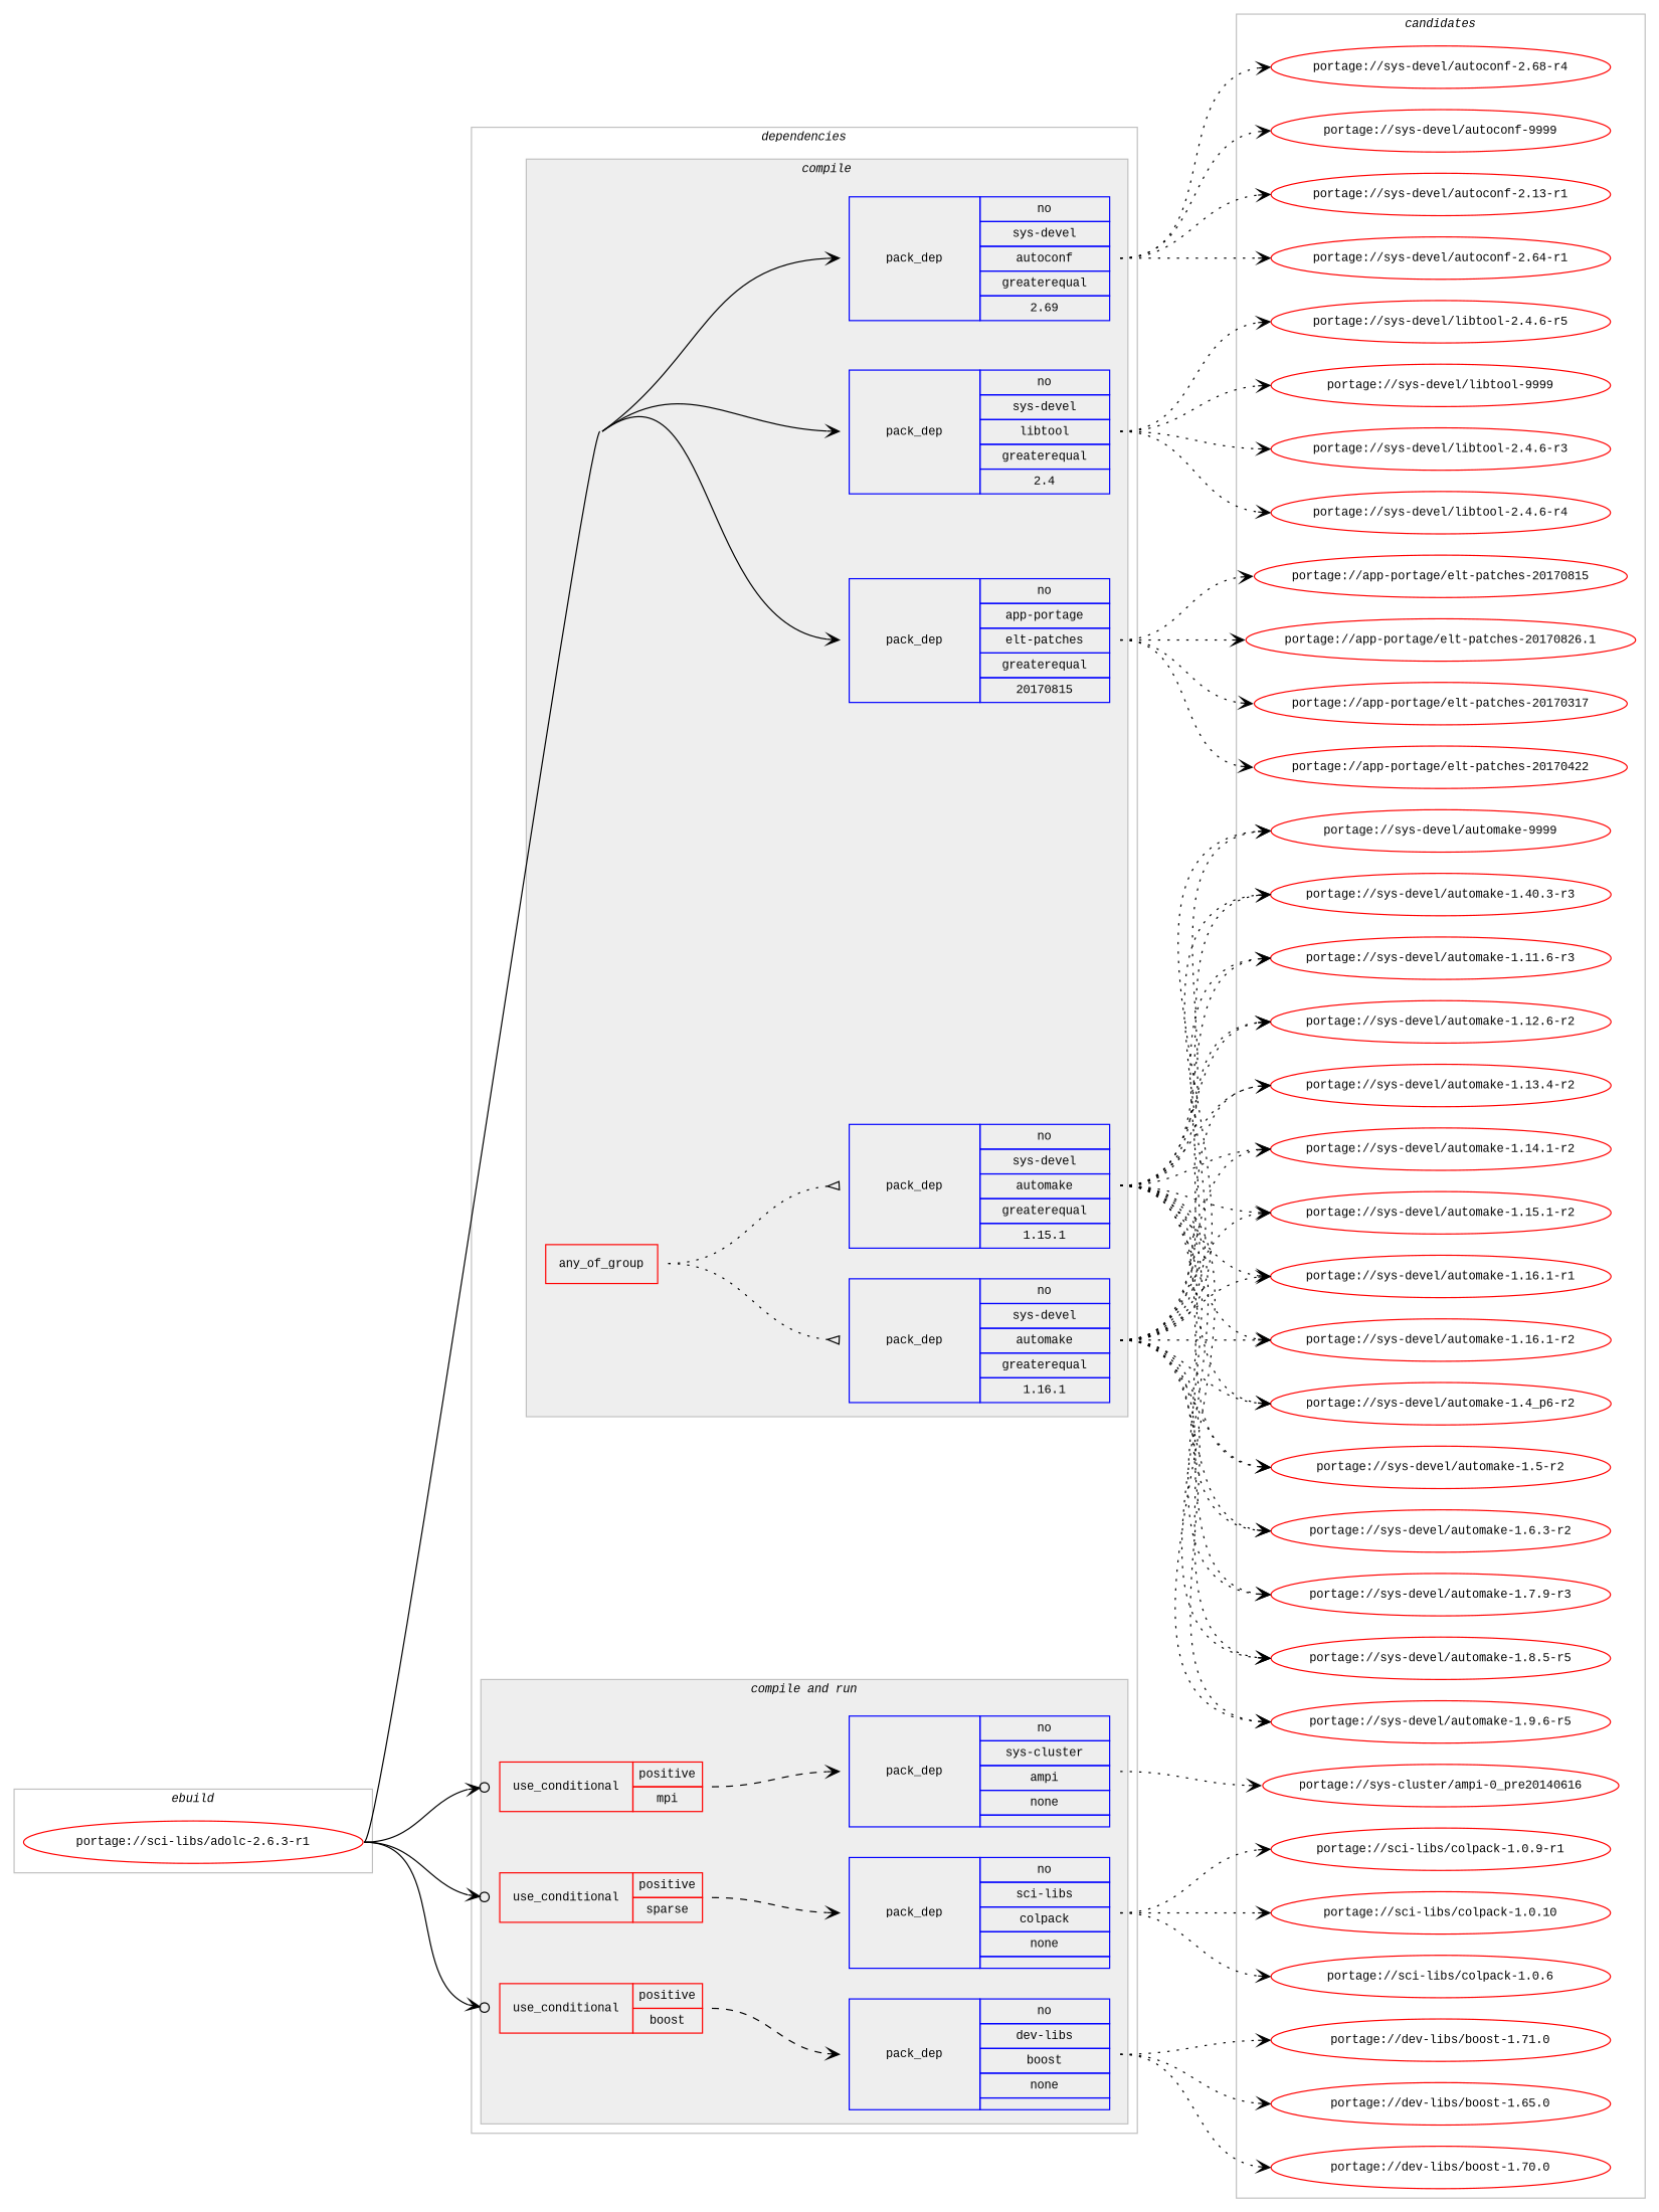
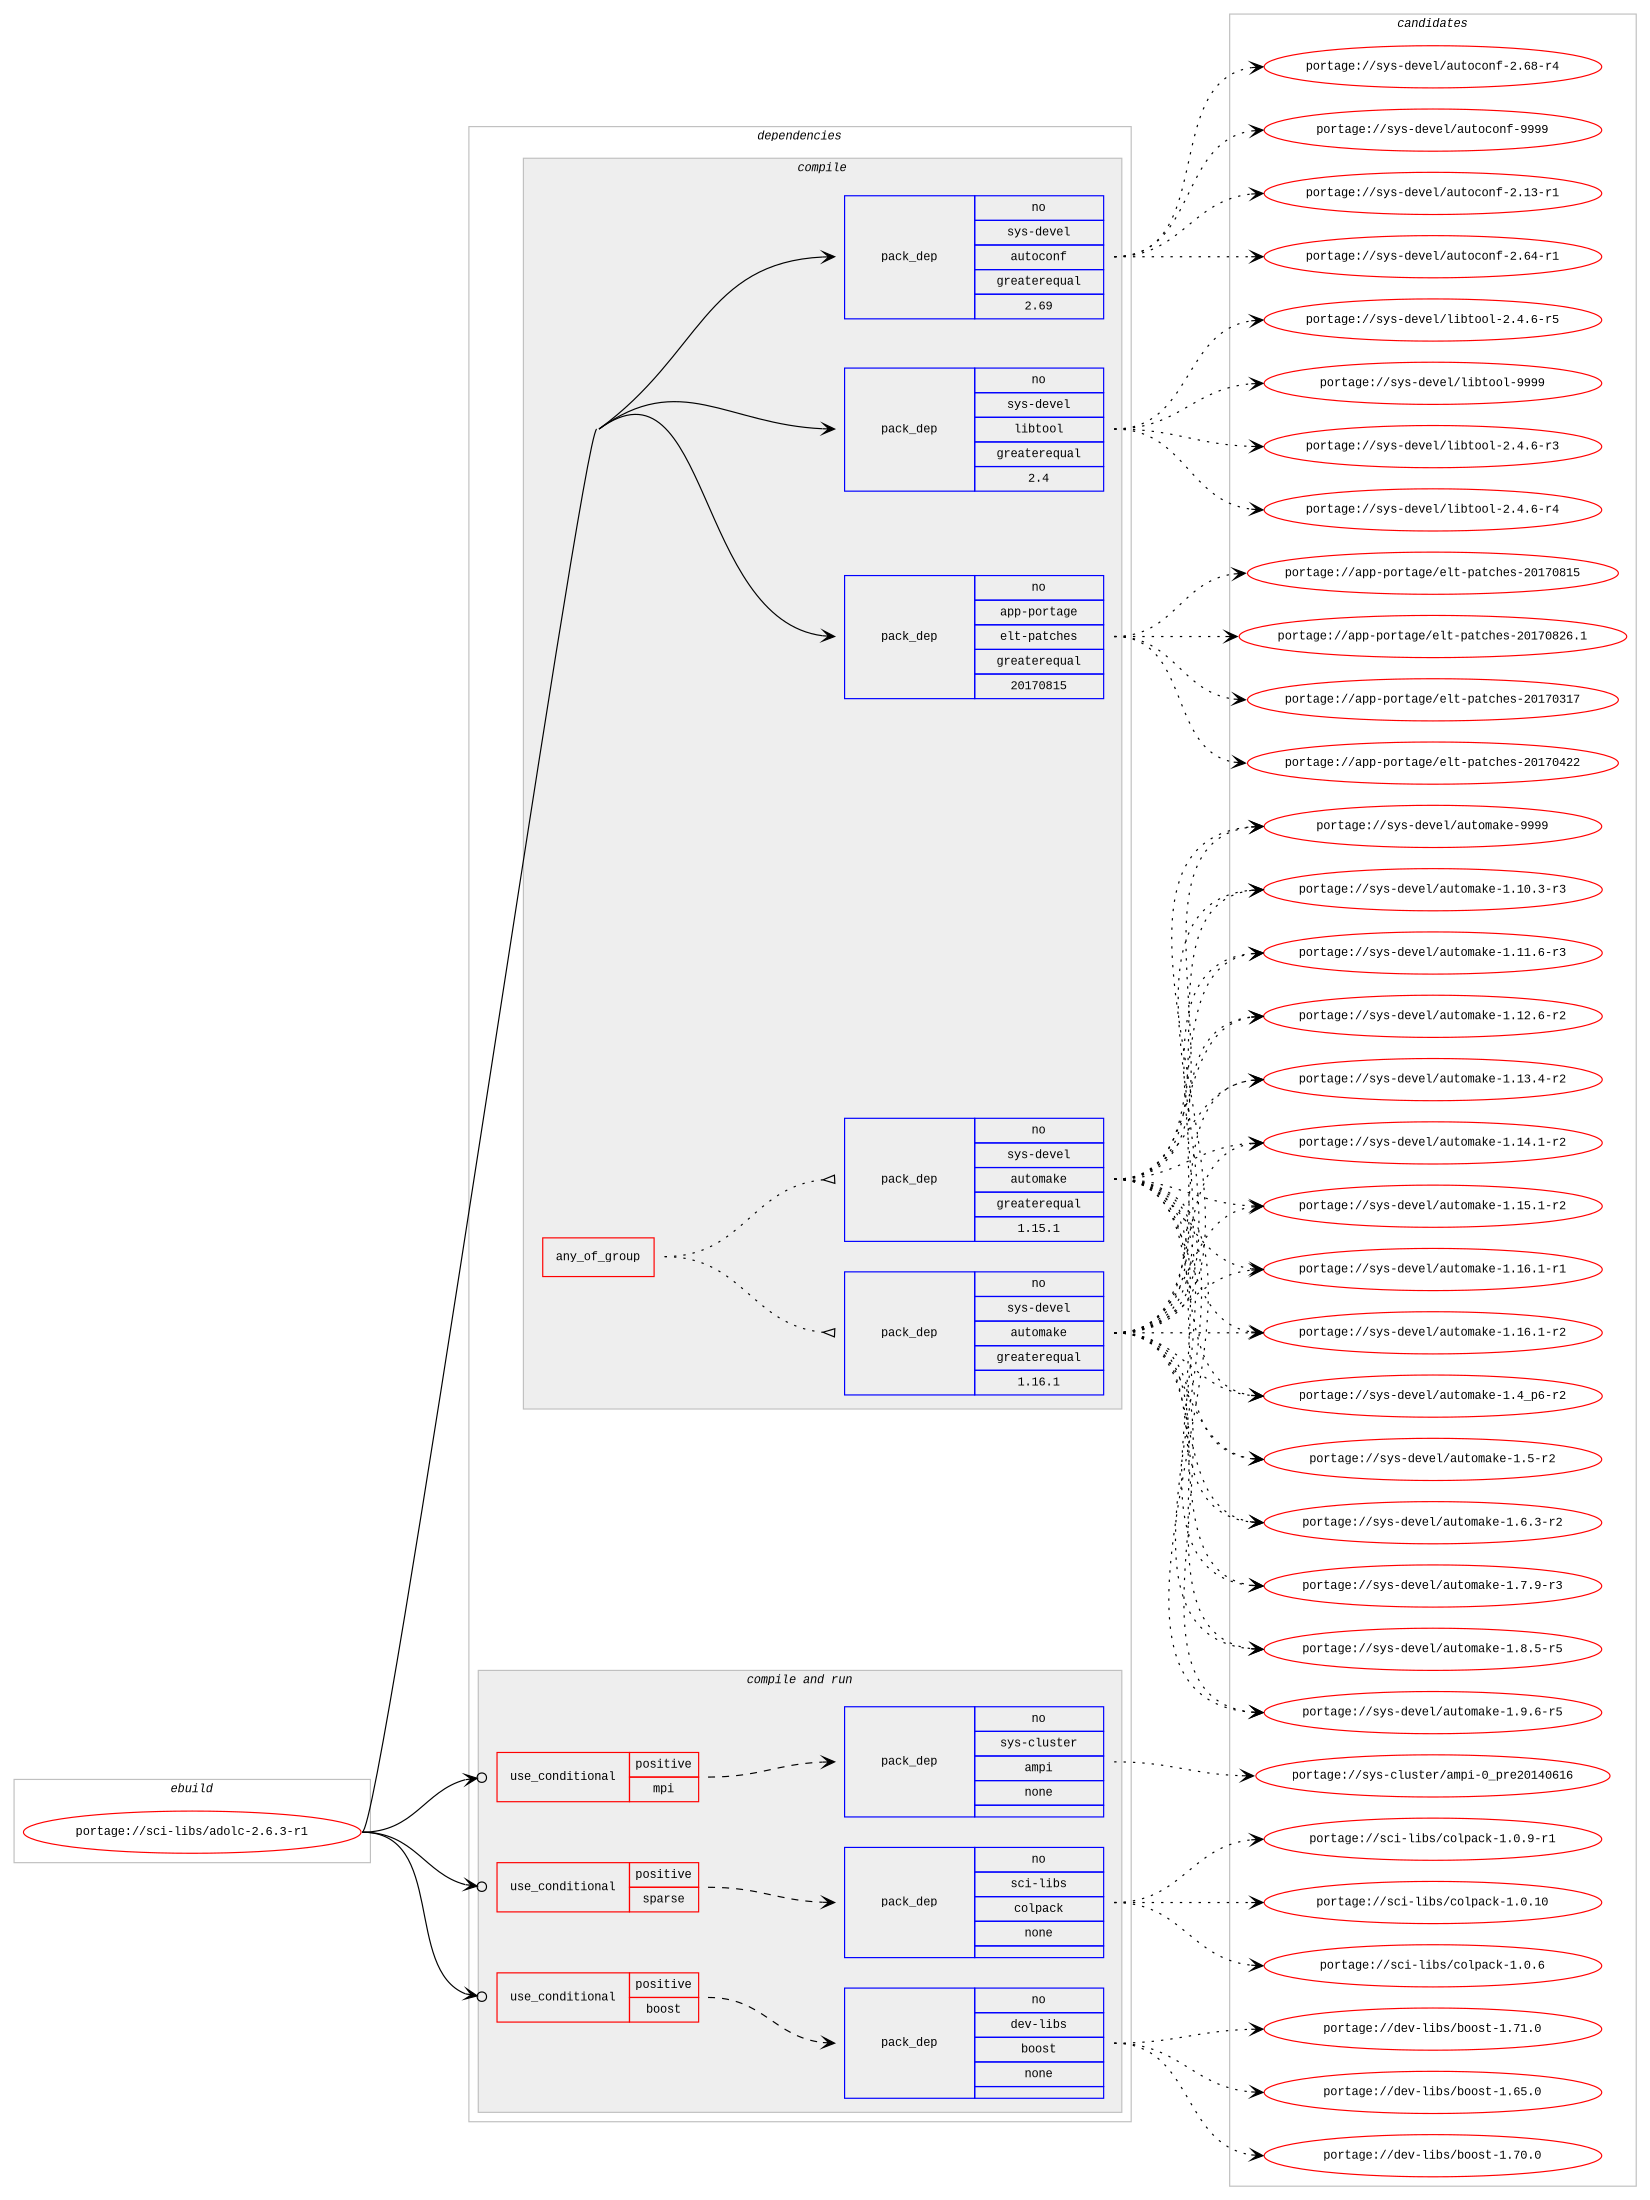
  digraph {
    compound=true
    concentrate=true
    fontname="Liberation Mono"
    fontsize=10
    newrank=true
    rankdir=LR
    ranksep=1.5
    node [color=red fontname="Liberation Mono" fontsize=10]
    edge [arrowhead=vee fontname="Liberation Mono" headport=w style=dotted tailport=e weight=100]
    n1 [label="portage://sci-libs/adolc-2.6.3-r1" width=4]
    n2 [color=blue label=<<TABLE BORDER="0" CELLBORDER="1" CELLSPACING="0" CELLPADDING="4" WIDTH="220"><TR><TD ROWSPAN="6" CELLPADDING="30">pack_dep</TD></TR><TR><TD WIDTH="110">no</TD></TR><TR><TD>sys-devel</TD></TR><TR><TD>automake</TD></TR><TR><TD>greaterequal</TD></TR><TR><TD>1.16.1</TD></TR></TABLE>> shape=none]
    n3 [color=blue label=<<TABLE BORDER="0" CELLBORDER="1" CELLSPACING="0" CELLPADDING="4" WIDTH="220"><TR><TD ROWSPAN="6" CELLPADDING="30">pack_dep</TD></TR><TR><TD WIDTH="110">no</TD></TR><TR><TD>sys-devel</TD></TR><TR><TD>automake</TD></TR><TR><TD>greaterequal</TD></TR><TR><TD>1.15.1</TD></TR></TABLE>> shape=none]
    n4 [label=<<TABLE BORDER="0" CELLBORDER="1" CELLSPACING="0" CELLPADDING="4"><TR><TD CELLPADDING="10">any_of_group</TD></TR></TABLE>> shape=none]
    n5 [color=blue label=<<TABLE BORDER="0" CELLBORDER="1" CELLSPACING="0" CELLPADDING="4" WIDTH="220"><TR><TD ROWSPAN="6" CELLPADDING="30">pack_dep</TD></TR><TR><TD WIDTH="110">no</TD></TR><TR><TD>app-portage</TD></TR><TR><TD>elt-patches</TD></TR><TR><TD>greaterequal</TD></TR><TR><TD>20170815</TD></TR></TABLE>> shape=none]
    n6 [color=blue label=<<TABLE BORDER="0" CELLBORDER="1" CELLSPACING="0" CELLPADDING="4" WIDTH="220"><TR><TD ROWSPAN="6" CELLPADDING="30">pack_dep</TD></TR><TR><TD WIDTH="110">no</TD></TR><TR><TD>sys-devel</TD></TR><TR><TD>autoconf</TD></TR><TR><TD>greaterequal</TD></TR><TR><TD>2.69</TD></TR></TABLE>> shape=none]
    n7 [color=blue label=<<TABLE BORDER="0" CELLBORDER="1" CELLSPACING="0" CELLPADDING="4" WIDTH="220"><TR><TD ROWSPAN="6" CELLPADDING="30">pack_dep</TD></TR><TR><TD WIDTH="110">no</TD></TR><TR><TD>sys-devel</TD></TR><TR><TD>libtool</TD></TR><TR><TD>greaterequal</TD></TR><TR><TD>2.4</TD></TR></TABLE>> shape=none]
    n8 [color=blue label=<<TABLE BORDER="0" CELLBORDER="1" CELLSPACING="0" CELLPADDING="4" WIDTH="220"><TR><TD ROWSPAN="6" CELLPADDING="30">pack_dep</TD></TR><TR><TD WIDTH="110">no</TD></TR><TR><TD>dev-libs</TD></TR><TR><TD>boost</TD></TR><TR><TD>none</TD></TR><TR><TD></TD></TR></TABLE>> shape=none]
    n9 [label=<<TABLE BORDER="0" CELLBORDER="1" CELLSPACING="0" CELLPADDING="4"><TR><TD ROWSPAN="3" CELLPADDING="10">use_conditional</TD></TR><TR><TD>positive</TD></TR><TR><TD>boost</TD></TR></TABLE>> shape=none]
    n10 [color=blue label=<<TABLE BORDER="0" CELLBORDER="1" CELLSPACING="0" CELLPADDING="4" WIDTH="220"><TR><TD ROWSPAN="6" CELLPADDING="30">pack_dep</TD></TR><TR><TD WIDTH="110">no</TD></TR><TR><TD>sys-cluster</TD></TR><TR><TD>ampi</TD></TR><TR><TD>none</TD></TR><TR><TD></TD></TR></TABLE>> shape=none]
    n11 [label=<<TABLE BORDER="0" CELLBORDER="1" CELLSPACING="0" CELLPADDING="4"><TR><TD ROWSPAN="3" CELLPADDING="10">use_conditional</TD></TR><TR><TD>positive</TD></TR><TR><TD>mpi</TD></TR></TABLE>> shape=none]
    n12 [color=blue label=<<TABLE BORDER="0" CELLBORDER="1" CELLSPACING="0" CELLPADDING="4" WIDTH="220"><TR><TD ROWSPAN="6" CELLPADDING="30">pack_dep</TD></TR><TR><TD WIDTH="110">no</TD></TR><TR><TD>sci-libs</TD></TR><TR><TD>colpack</TD></TR><TR><TD>none</TD></TR><TR><TD></TD></TR></TABLE>> shape=none]
    n13 [label=<<TABLE BORDER="0" CELLBORDER="1" CELLSPACING="0" CELLPADDING="4"><TR><TD ROWSPAN="3" CELLPADDING="10">use_conditional</TD></TR><TR><TD>positive</TD></TR><TR><TD>sparse</TD></TR></TABLE>> shape=none]
-   n14 [label="portage://sys-devel/automake-1.40.3-r3" width=4]
+   n14 [label="portage://sys-devel/automake-1.10.3-r3" width=4]
    n15 [label="portage://sys-devel/automake-1.11.6-r3" width=4]
    n16 [label="portage://sys-devel/automake-1.12.6-r2" width=4]
    n17 [label="portage://sys-devel/automake-1.13.4-r2" width=4]
    n18 [label="portage://sys-devel/automake-1.14.1-r2" width=4]
    n19 [label="portage://sys-devel/automake-1.15.1-r2" width=4]
    n20 [label="portage://sys-devel/automake-1.16.1-r1" width=4]
    n21 [label="portage://sys-devel/automake-1.16.1-r2" width=4]
    n22 [label="portage://sys-devel/automake-1.4_p6-r2" width=4]
    n23 [label="portage://sys-devel/automake-1.5-r2" width=4]
    n24 [label="portage://sys-devel/automake-1.6.3-r2" width=4]
    n25 [label="portage://sys-devel/automake-1.7.9-r3" width=4]
    n26 [label="portage://sys-devel/automake-1.8.5-r5" width=4]
    n27 [label="portage://sys-devel/automake-1.9.6-r5" width=4]
    n28 [label="portage://sys-devel/automake-9999" width=4]
    n29 [label="portage://app-portage/elt-patches-20170317" width=4]
    n30 [label="portage://app-portage/elt-patches-20170422" width=4]
    n31 [label="portage://app-portage/elt-patches-20170815" width=4]
    n32 [label="portage://app-portage/elt-patches-20170826.1" width=4]
    n33 [label="portage://sys-devel/autoconf-2.13-r1" width=4]
    n34 [label="portage://sys-devel/autoconf-2.64-r1" width=4]
    n35 [label="portage://sys-devel/autoconf-2.68-r4" width=4]
    n36 [label="portage://sys-devel/autoconf-9999" width=4]
    n37 [label="portage://sys-devel/libtool-2.4.6-r3" width=4]
    n38 [label="portage://sys-devel/libtool-2.4.6-r4" width=4]
    n39 [label="portage://sys-devel/libtool-2.4.6-r5" width=4]
    n40 [label="portage://sys-devel/libtool-9999" width=4]
    n41 [label="portage://dev-libs/boost-1.65.0" width=4]
    n42 [label="portage://dev-libs/boost-1.70.0" width=4]
    n43 [label="portage://dev-libs/boost-1.71.0" width=4]
    n44 [label="portage://sys-cluster/ampi-0_pre20140616" width=4]
    n45 [label="portage://sci-libs/colpack-1.0.10" width=4]
    n46 [label="portage://sci-libs/colpack-1.0.6" width=4]
    n47 [label="portage://sci-libs/colpack-1.0.9-r1" width=4]
    subgraph cluster_1 {
      color=gray
      label=<<i>ebuild</i>>
      rank=same
      n1
    }
    subgraph cluster_2 {
      color=gray
      label=<<i>dependencies</i>>
      subgraph cluster_3 {
        color=gray
        fillcolor="#eeeeee"
        label=<<i>compile</i>>
        style=filled
        subgraph sub_4 {
          color=gray
          fillcolor="#eeeeee"
          label=<<i>compile</i>>
          style=filled
          n4
          subgraph sub_5 {
            color=gray
            fillcolor="#eeeeee"
            label=<<i>compile</i>>
            style=filled
            n2
          }
          subgraph sub_6 {
            color=gray
            fillcolor="#eeeeee"
            label=<<i>compile</i>>
            style=filled
            n3
          }
        }
        subgraph sub_7 {
          color=gray
          fillcolor="#eeeeee"
          label=<<i>compile</i>>
          style=filled
          n5
        }
        subgraph sub_8 {
          color=gray
          fillcolor="#eeeeee"
          label=<<i>compile</i>>
          style=filled
          n6
        }
        subgraph sub_9 {
          color=gray
          fillcolor="#eeeeee"
          label=<<i>compile</i>>
          style=filled
          n7
        }
      }
      subgraph cluster_10 {
        color=gray
        fillcolor="#eeeeee"
        label=<<i>compile and run</i>>
        style=filled
        subgraph sub_11 {
          color=gray
          fillcolor="#eeeeee"
          label=<<i>compile and run</i>>
          style=filled
          n9
          subgraph sub_12 {
            color=gray
            fillcolor="#eeeeee"
            label=<<i>compile and run</i>>
            style=filled
            n8
          }
        }
        subgraph sub_13 {
          color=gray
          fillcolor="#eeeeee"
          label=<<i>compile and run</i>>
          style=filled
          n11
          subgraph sub_14 {
            color=gray
            fillcolor="#eeeeee"
            label=<<i>compile and run</i>>
            style=filled
            n10
          }
        }
        subgraph sub_15 {
          color=gray
          fillcolor="#eeeeee"
          label=<<i>compile and run</i>>
          style=filled
          n13
          subgraph sub_16 {
            color=gray
            fillcolor="#eeeeee"
            label=<<i>compile and run</i>>
            style=filled
            n12
          }
        }
      }
      subgraph cluster_17 {
        color=gray
        fillcolor="#eeeeee"
        label=<<i>run</i>>
        style=filled
      }
    }
    subgraph cluster_18 {
      color=gray
      label=<<i>candidates</i>>
      rank=same
      subgraph sub_19 {
        color=black
        label=<<i>candidates</i>>
        nodesep=1
        rank=same
        n14
        n15
        n16
        n17
        n18
        n19
        n20
        n21
        n22
        n23
        n24
        n25
        n26
        n27
        n28
      }
      subgraph sub_20 {
        color=black
        label=<<i>candidates</i>>
        nodesep=1
        rank=same
        n14
        n15
        n16
        n17
        n18
        n19
        n20
        n21
        n22
        n23
        n24
        n25
        n26
        n27
        n28
      }
      subgraph sub_21 {
        color=black
        label=<<i>candidates</i>>
        nodesep=1
        rank=same
        n29
        n30
        n31
        n32
      }
      subgraph sub_22 {
        color=black
        label=<<i>candidates</i>>
        nodesep=1
        rank=same
        n33
        n34
        n35
        n36
      }
      subgraph sub_23 {
        color=black
        label=<<i>candidates</i>>
        nodesep=1
        rank=same
        n37
        n38
        n39
        n40
      }
      subgraph sub_24 {
        color=black
        label=<<i>candidates</i>>
        nodesep=1
        rank=same
        n41
        n42
        n43
      }
      subgraph sub_25 {
        color=black
        label=<<i>candidates</i>>
        nodesep=1
        rank=same
        n44
      }
      subgraph sub_26 {
        color=black
        label=<<i>candidates</i>>
        nodesep=1
        rank=same
        n45
        n46
        n47
      }
    }
    n1 -> n5 [style=solid weight=20]
    n1 -> n6 [style=solid weight=20]
    n1 -> n7 [style=solid weight=20]
    n1 -> n9 [arrowhead=odotvee style=solid weight=20]
    n1 -> n11 [arrowhead=odotvee style=solid weight=20]
    n1 -> n13 [arrowhead=odotvee style=solid weight=20]
    n2 -> n14
    n2 -> n15
    n2 -> n16
    n2 -> n17
    n2 -> n18
    n2 -> n19
    n2 -> n20
    n2 -> n21
    n2 -> n22
    n2 -> n23
    n2 -> n24
    n2 -> n25
    n2 -> n26
    n2 -> n27
    n2 -> n28
    n3 -> n14
    n3 -> n15
    n3 -> n16
    n3 -> n17
    n3 -> n18
    n3 -> n19
    n3 -> n20
    n3 -> n21
    n3 -> n22
    n3 -> n23
    n3 -> n24
    n3 -> n25
    n3 -> n26
    n3 -> n27
    n3 -> n28
    n4 -> n2 [arrowhead=oinv weight=20]
    n4 -> n3 [arrowhead=oinv weight=20]
    n5 -> n29
    n5 -> n30
    n5 -> n31
    n5 -> n32
    n6 -> n33
    n6 -> n34
    n6 -> n35
    n6 -> n36
    n7 -> n37
    n7 -> n38
    n7 -> n39
    n7 -> n40
    n8 -> n41
    n8 -> n42
    n8 -> n43
    n9 -> n8 [style=dashed weight=20]
    n10 -> n44
    n11 -> n10 [style=dashed weight=20]
    n12 -> n45
    n12 -> n46
    n12 -> n47
    n13 -> n12 [style=dashed weight=20]
  }
